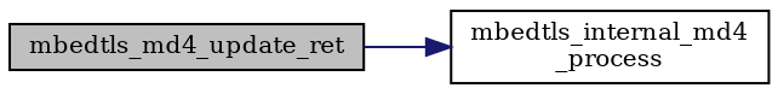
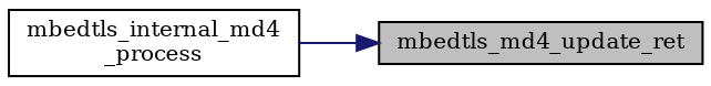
  digraph {
    rankdir=LR
    fontname="DejaVu Serif"
    node [color=black fontname="DejaVu Serif" fontsize=10 shape=record style=filled]
    n1 [fillcolor=grey75 fontcolor=black height=0.2 label=mbedtls_md4_update_ret width=0.4]
    n2 [fillcolor=white height=0.2 label="mbedtls_internal_md4\l_process" width=0.4]
-   n1 -> n2 [color=midnightblue fontname="DejaVu Serif" fontsize=10 labelfontname=Helvetica labelfontsize=10 style=solid]
+   n2 -> n1 [color=midnightblue fontname="DejaVu Serif" fontsize=10 labelfontname=Helvetica labelfontsize=10 style=solid]
  }
